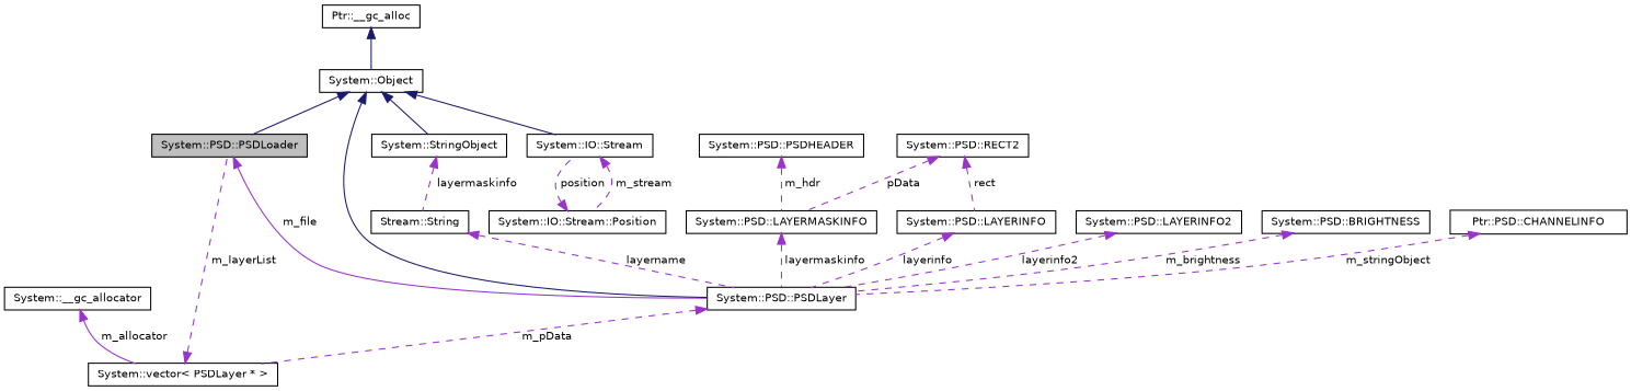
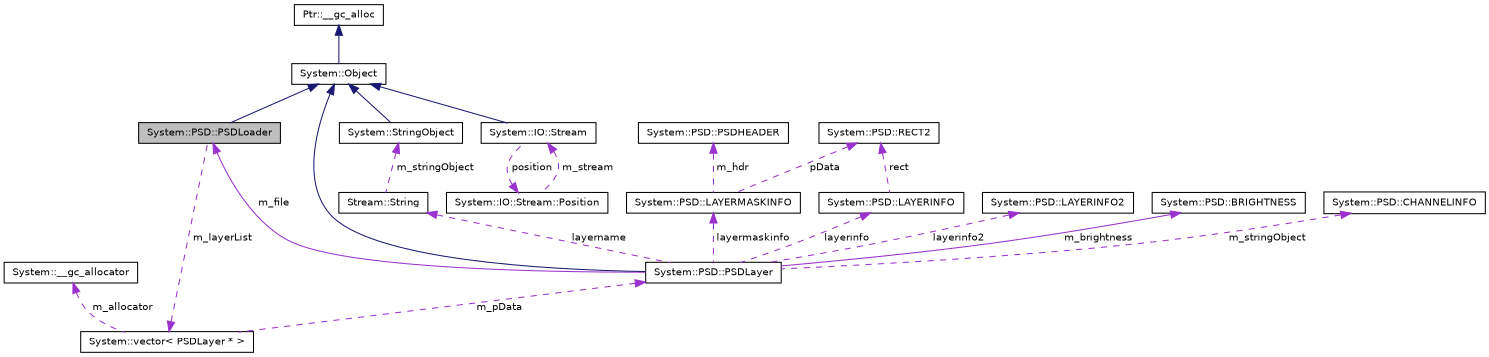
  digraph {
    rankdir=TB
    node [color=black fillcolor=white fontname=Helvetica fontsize=10 shape=record style=filled]
    edge [color=darkorchid3 dir=back fontname=Helvetica fontsize=10 labelfontname=Helvetica labelfontsize=10 style=dashed]
    n1 [fillcolor=grey75 fontcolor=black height=0.2 label="System::PSD::PSDLoader" width=0.4]
    n2 [height=0.2 label="System::PSD::PSDLayer" width=0.4]
    n3 [height=0.2 label="System::vector\< PSDLayer * \>" width=0.4]
    n4 [height=0.2 label="System::Object" width=0.4]
    n5 [height=0.2 label="System::StringObject" width=0.4]
    n6 [height=0.2 label="System::IO::Stream" width=0.4]
    n7 [height=0.2 label="Stream::String" width=0.4]
    n8 [height=0.2 label="System::IO::Stream::Position" width=0.4]
    n9 [height=0.2 label="Ptr::__gc_alloc" width=0.4]
    n10 [height=0.2 label="System::PSD::PSDHEADER" width=0.4]
    n11 [height=0.2 label="System::PSD::LAYERMASKINFO" width=0.4]
    n12 [height=0.2 label="System::__gc_allocator" width=0.4]
    n13 [height=0.2 label="System::PSD::LAYERINFO2" width=0.4]
    n14 [height=0.2 label="System::PSD::BRIGHTNESS" width=0.4]
    n15 [height=0.2 label="System::PSD::RECT2" width=0.4]
    n16 [height=0.2 label="System::PSD::LAYERINFO" width=0.4]
-   n17 [height=0.2 label="Ptr::PSD::CHANNELINFO" width=0.4]
+   n17 [height=0.2 label="System::PSD::CHANNELINFO" width=0.4]
    n1 -> n2 [label=" m_file" style=solid]
    n2 -> n3 [label=" m_pData"]
    n3 -> n1 [label=" m_layerList"]
    n4 -> n1 [color=midnightblue style=solid]
    n4 -> n2 [color=midnightblue style=solid]
    n4 -> n5 [color=midnightblue style=solid]
    n4 -> n6 [color=midnightblue style=solid]
-   n5 -> n7 [label=" layermaskinfo"]
+   n5 -> n7 [label=" m_stringObject"]
    n6 -> n8 [label=" m_stream"]
    n7 -> n2 [label=" layername"]
    n8 -> n6 [label=" position"]
    n9 -> n4 [color=midnightblue style=solid]
    n10 -> n11 [label=" m_hdr"]
    n11 -> n2 [label=" layermaskinfo"]
-   n12 -> n3 [label=" m_allocator" style=solid]
+   n12 -> n3 [label=" m_allocator"]
    n13 -> n2 [label=" layerinfo2"]
-   n14 -> n2 [label=" m_brightness"]
+   n14 -> n2 [label=" m_brightness" style=solid]
    n15 -> n11 [label=" pData"]
    n15 -> n16 [label=" rect"]
    n16 -> n2 [label=" layerinfo"]
    n17 -> n2 [label=" m_stringObject"]
  }
